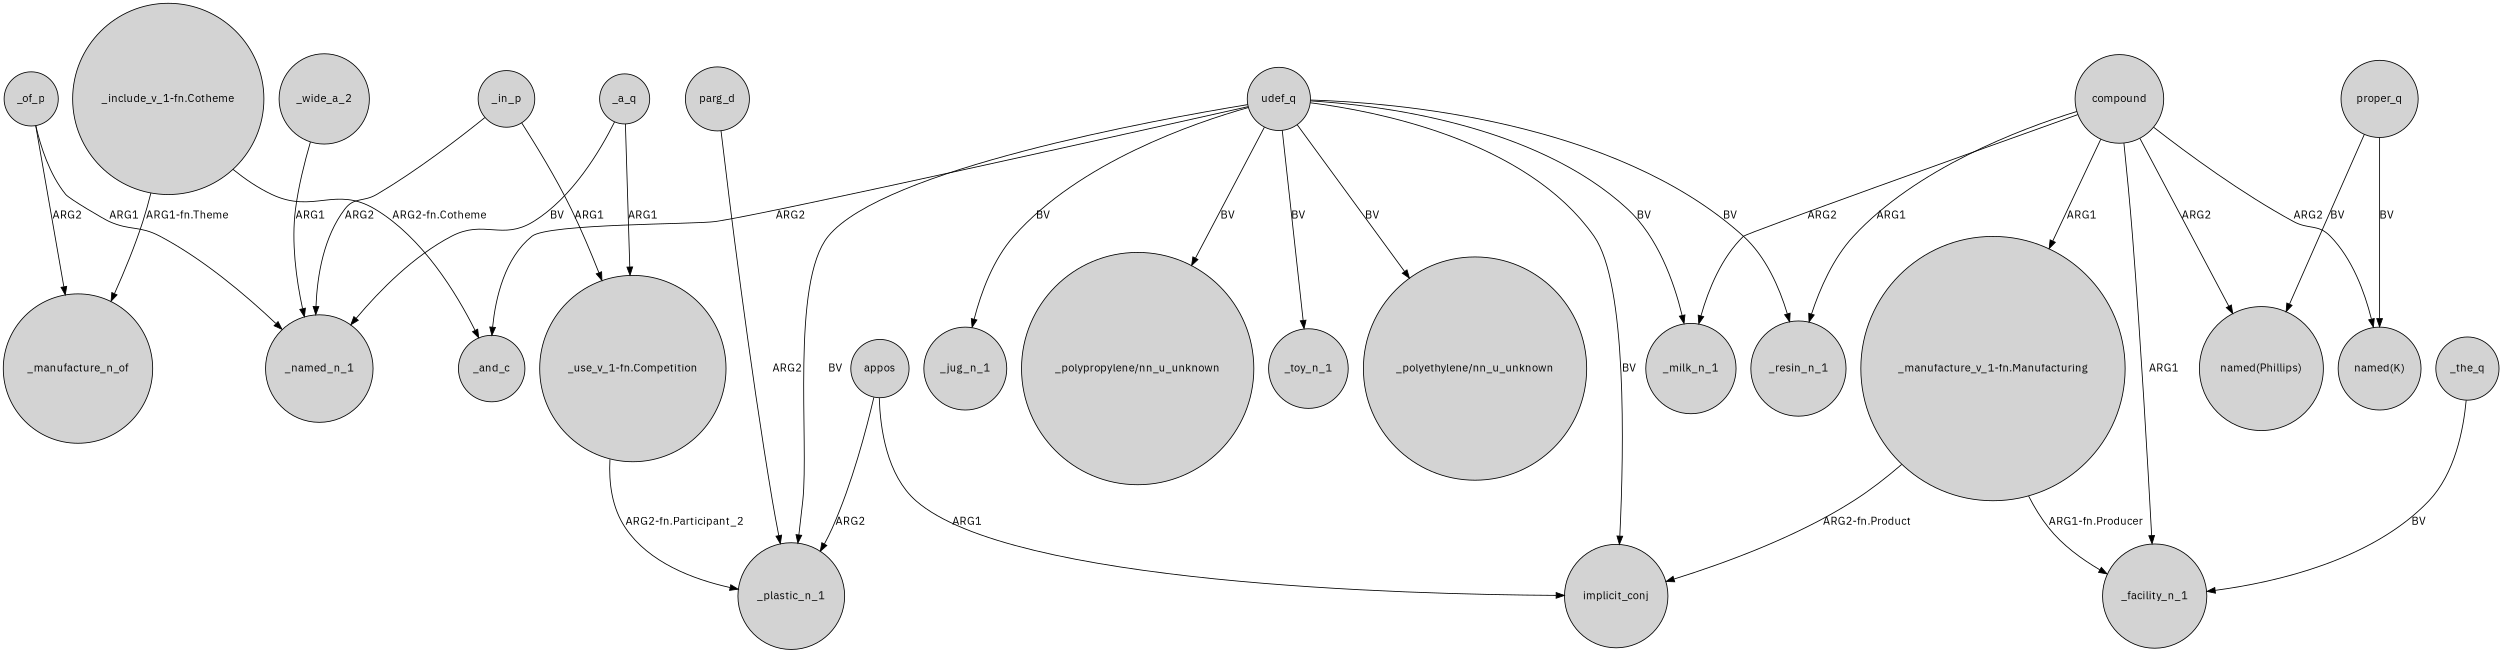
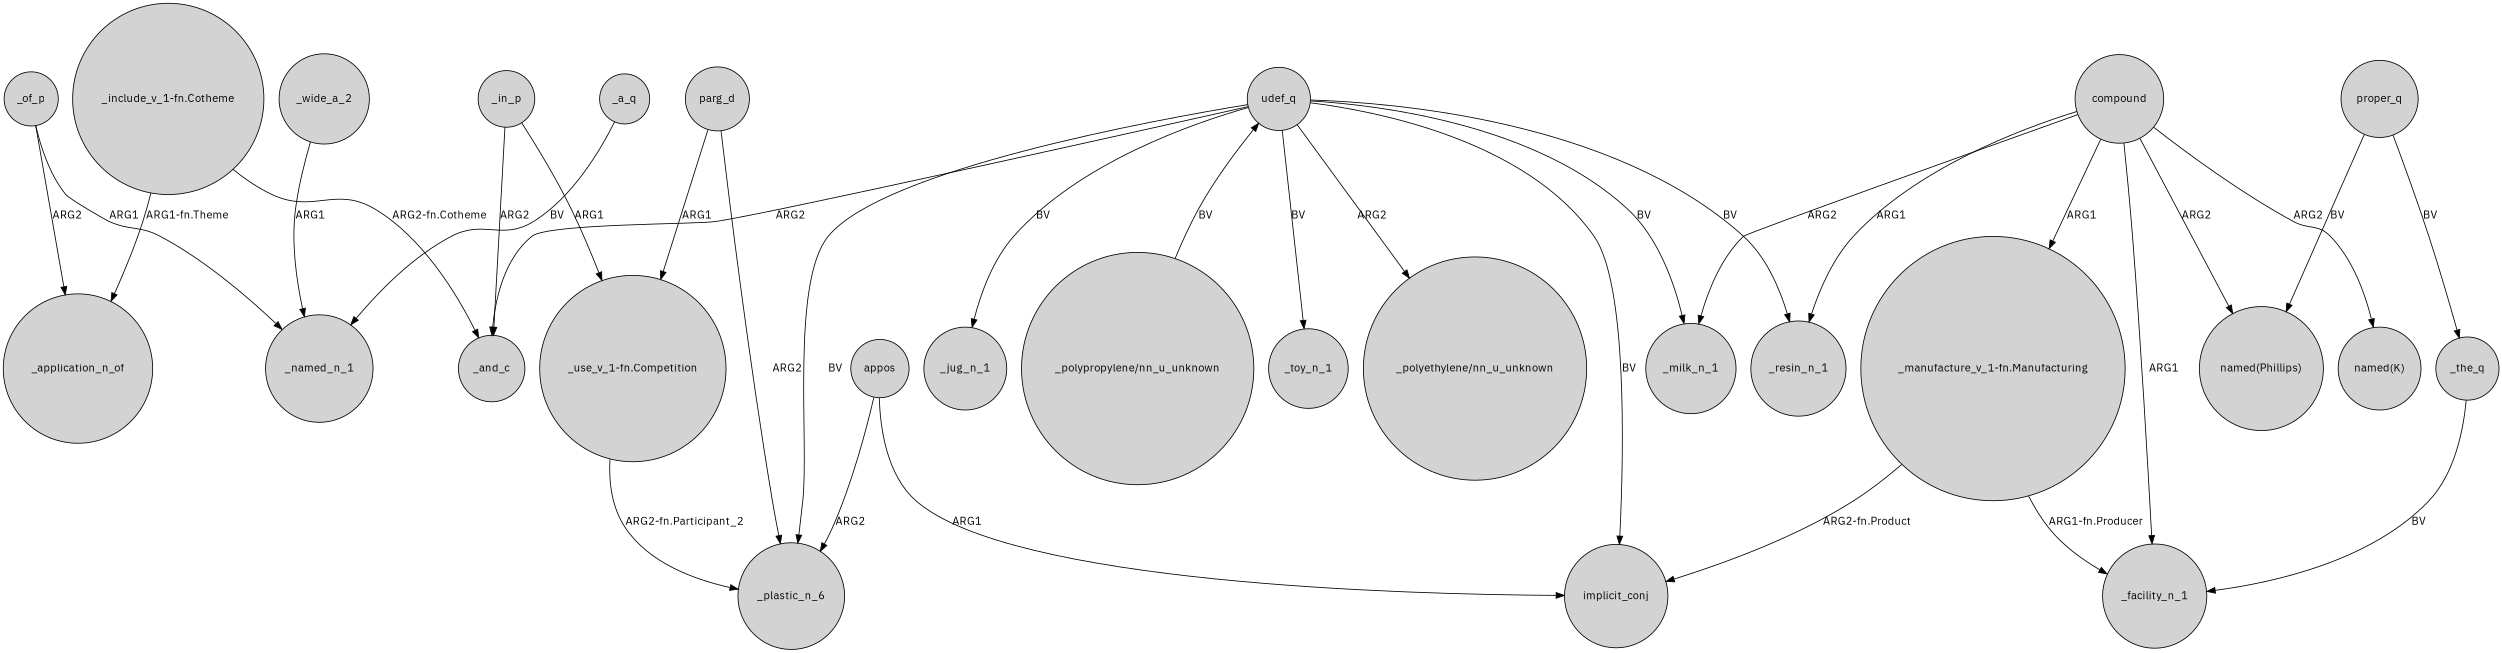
  digraph {
    fontname="IBM Plex Sans"
    node [fontname="IBM Plex Sans" shape=circle style=filled]
    edge [fontname="IBM Plex Sans"]
    parg_d
-   _plastic_n_1
+   _plastic_n_1 [label=_plastic_n_6]
    "_use_v_1-fn.Competition"
    compound
    _resin_n_1
    _milk_n_1
    _facility_n_1
    "named(K)"
    "named(Phillips)"
    "_manufacture_v_1-fn.Manufacturing"
    udef_q
    _jug_n_1
    "_polypropylene/nn_u_unknown"
    _and_c
    _toy_n_1
    implicit_conj
    "_polyethylene/nn_u_unknown"
    _of_p
-   _application_n_of [label=_manufacture_n_of]
+   _application_n_of
    n20 [label=_named_n_1]
    "_include_v_1-fn.Cotheme"
    _a_q
    proper_q
    appos
    _in_p
    n26 [label=_wide_a_2]
    _the_q
    parg_d -> _plastic_n_1 [label=ARG2]
-   _a_q -> "_use_v_1-fn.Competition" [label=ARG1]
+   parg_d -> "_use_v_1-fn.Competition" [label=ARG1]
    "_use_v_1-fn.Competition" -> _plastic_n_1 [label="ARG2-fn.Participant_2"]
    compound -> _resin_n_1 [label=ARG1]
    compound -> _milk_n_1 [label=ARG2]
    compound -> _facility_n_1 [label=ARG1]
    compound -> "named(K)" [label=ARG2]
    compound -> "named(Phillips)" [label=ARG2]
    compound -> "_manufacture_v_1-fn.Manufacturing" [label=ARG1]
    "_manufacture_v_1-fn.Manufacturing" -> _facility_n_1 [label="ARG1-fn.Producer"]
    "_manufacture_v_1-fn.Manufacturing" -> implicit_conj [label="ARG2-fn.Product"]
    udef_q -> _plastic_n_1 [label=BV]
    udef_q -> _resin_n_1 [label=BV]
    udef_q -> _milk_n_1 [label=BV]
    udef_q -> _jug_n_1 [label=BV]
-   udef_q -> "_polypropylene/nn_u_unknown" [label=BV]
+   "_polypropylene/nn_u_unknown" -> udef_q [label=BV]
    udef_q -> _and_c [label=ARG2]
    udef_q -> _toy_n_1 [label=BV]
    udef_q -> implicit_conj [label=BV]
-   udef_q -> "_polyethylene/nn_u_unknown" [label=BV]
+   udef_q -> "_polyethylene/nn_u_unknown" [label=ARG2]
    _of_p -> _application_n_of [label=ARG2]
    _of_p -> n20 [label=ARG1]
    "_include_v_1-fn.Cotheme" -> _and_c [label="ARG2-fn.Cotheme"]
    "_include_v_1-fn.Cotheme" -> _application_n_of [label="ARG1-fn.Theme"]
    _a_q -> n20 [label=BV]
-   proper_q -> "named(K)" [label=BV]
+   proper_q -> _the_q [label=BV]
    proper_q -> "named(Phillips)" [label=BV]
    appos -> _plastic_n_1 [label=ARG2]
    appos -> implicit_conj [label=ARG1]
    _in_p -> "_use_v_1-fn.Competition" [label=ARG1]
-   _in_p -> n20 [label=ARG2]
+   _in_p -> _and_c [label=ARG2]
    n26 -> n20 [label=ARG1]
    _the_q -> _facility_n_1 [label=BV]
  }
